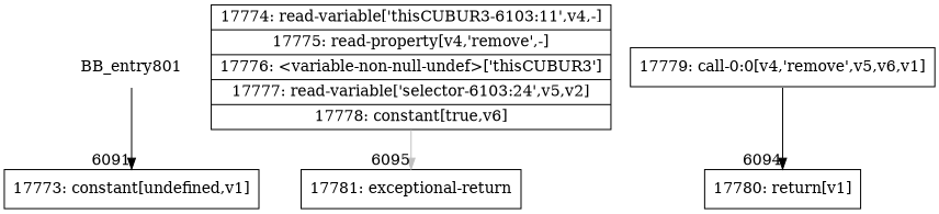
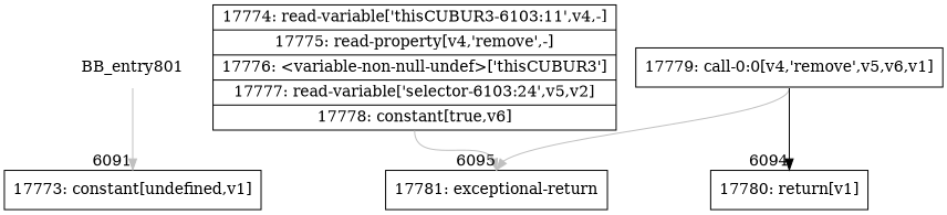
  digraph {
    rankdir=TD
    node [shape=record]
    edge [headport=n tailport=s]
    n1 [label=BB_entry801 shape=none]
    n2 [label="{17773: constant[undefined,v1]}"]
    n3 [label="{17774: read-variable['thisCUBUR3-6103:11',v4,-]|17775: read-property[v4,'remove',-]|17776: \<variable-non-null-undef\>['thisCUBUR3']|17777: read-variable['selector-6103:24',v5,v2]|17778: constant[true,v6]}"]
    n4 [label="{17781: exceptional-return}"]
    n5 [label="{17779: call-0:0[v4,'remove',v5,v6,v1]}"]
    n6 [label="{17780: return[v1]}"]
-   n1 -> n2 [headlabel="    6091"]
+   n1 -> n2 [headlabel="    6091" color=gray]
    n3 -> n4 [color=gray headlabel="      6095"]
+   n5 -> n4 [color=gray]
    n5 -> n6 [headlabel="      6094"]
  }
